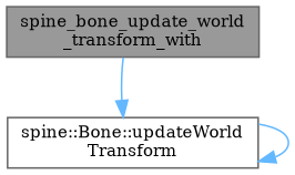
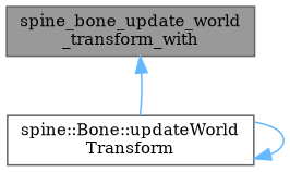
  digraph {
    rankdir=TB
    fontname="DejaVu Serif"
    node [fontname="DejaVu Serif" fontsize=10 shape=box style=filled]
    edge [color=steelblue1 fontname="DejaVu Serif" fontsize=10 labelfontname=Helvetica labelfontsize=10 style=solid]
    n1 [color=gray40 fillcolor=grey60 fontcolor=black height=0.2 label="spine_bone_update_world\l_transform_with" width=0.4]
    n2 [color=grey40 fillcolor=white height=0.2 label="spine::Bone::updateWorld\lTransform" width=0.4]
-   n1 -> n2
+   n2 -> n1
    n2 -> n2
  }
